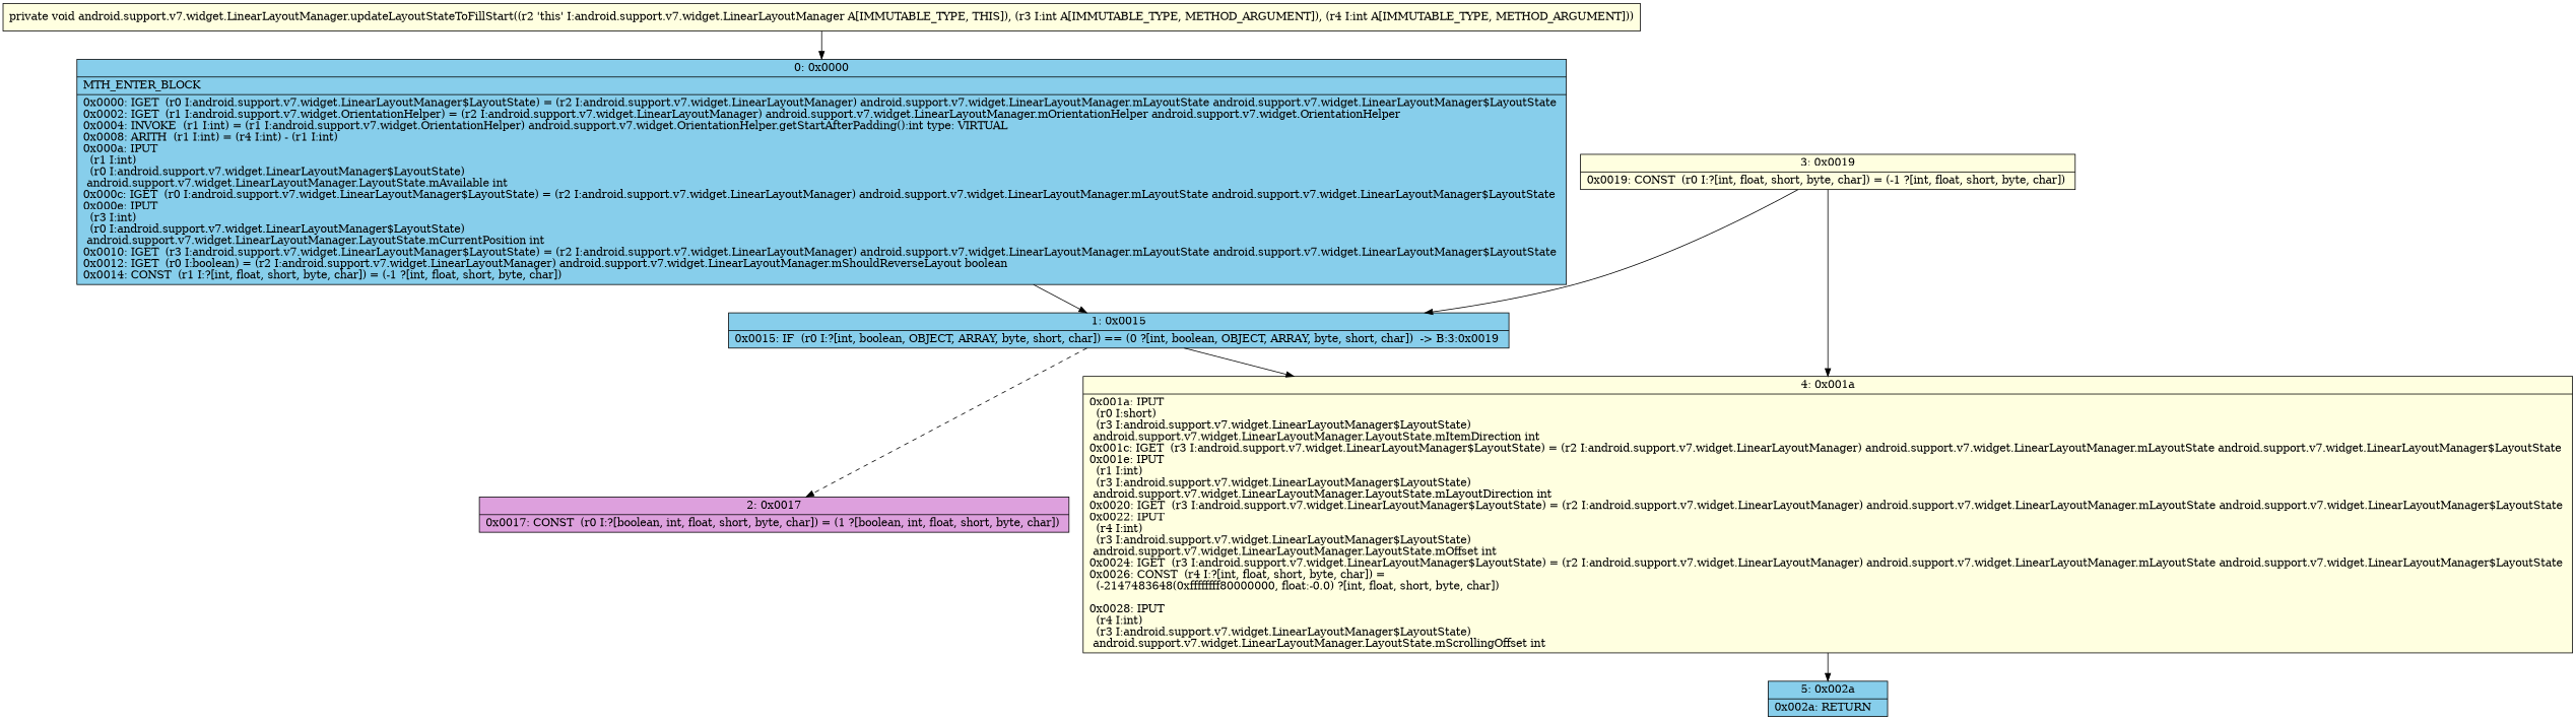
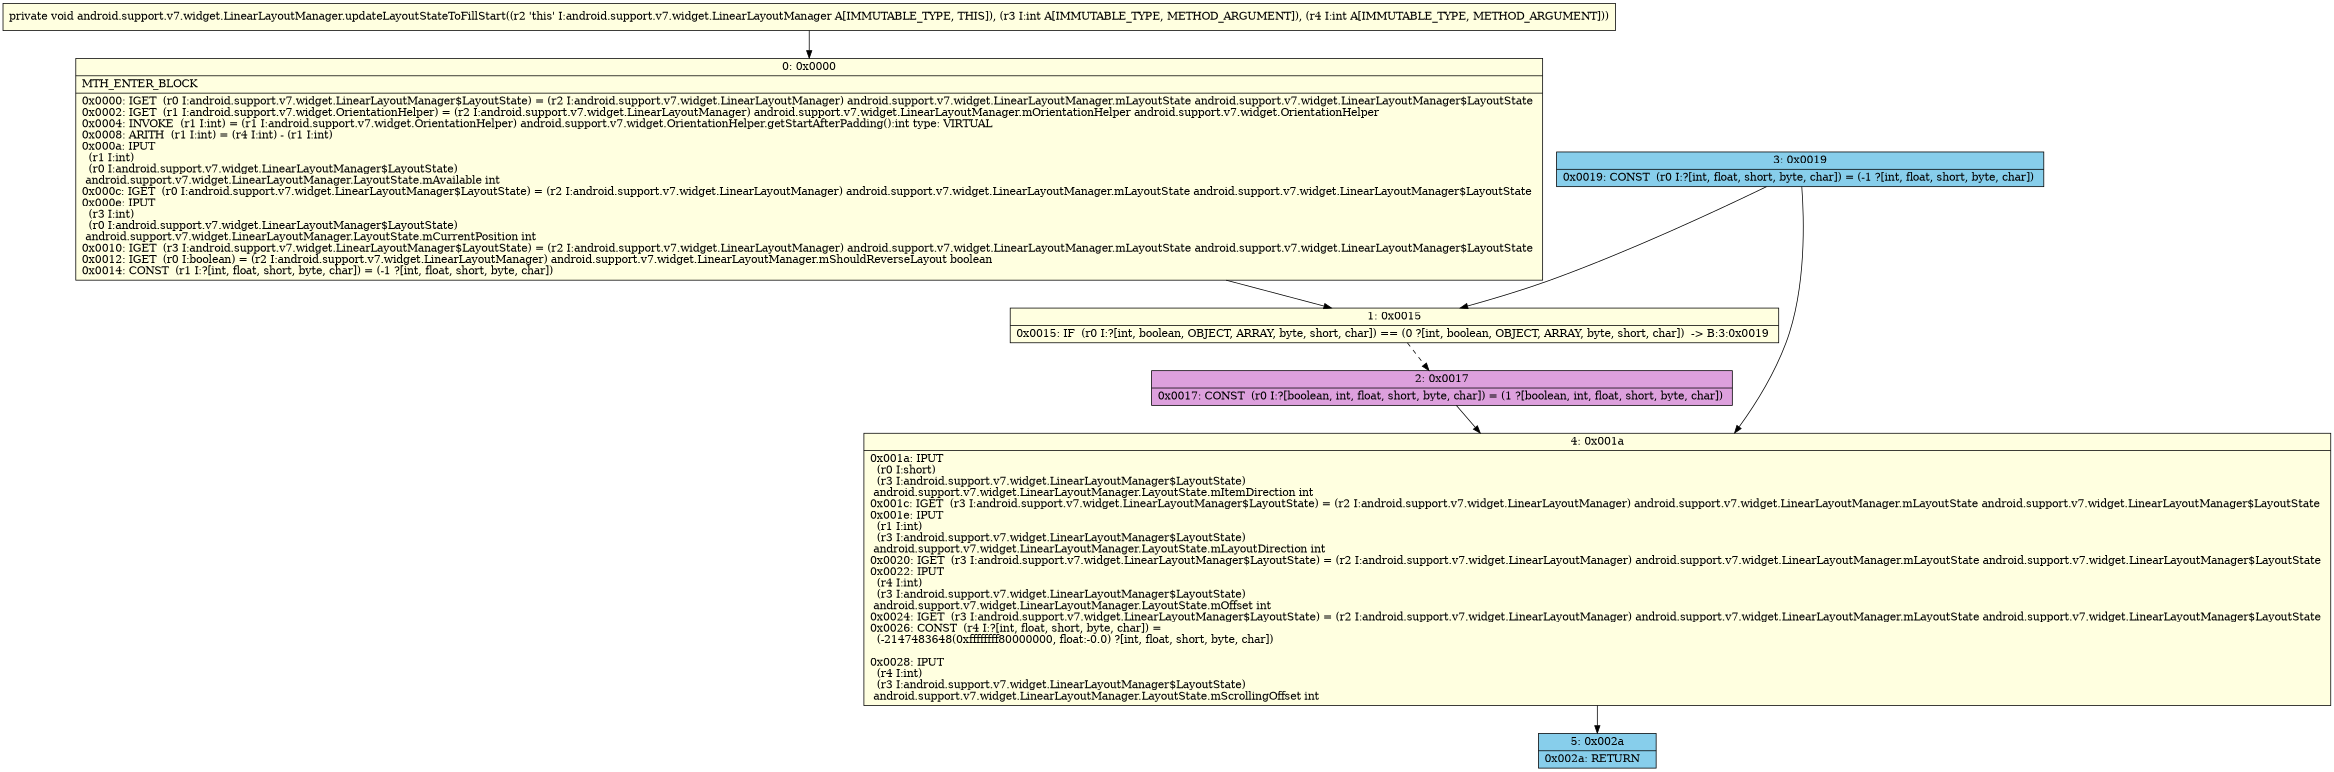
  digraph {
    node [fillcolor=skyblue shape=record style=filled]
-   n1 [label="{0\:\ 0x0000|MTH_ENTER_BLOCK\l|0x0000: IGET  (r0 I:android.support.v7.widget.LinearLayoutManager$LayoutState) = (r2 I:android.support.v7.widget.LinearLayoutManager) android.support.v7.widget.LinearLayoutManager.mLayoutState android.support.v7.widget.LinearLayoutManager$LayoutState \l0x0002: IGET  (r1 I:android.support.v7.widget.OrientationHelper) = (r2 I:android.support.v7.widget.LinearLayoutManager) android.support.v7.widget.LinearLayoutManager.mOrientationHelper android.support.v7.widget.OrientationHelper \l0x0004: INVOKE  (r1 I:int) = (r1 I:android.support.v7.widget.OrientationHelper) android.support.v7.widget.OrientationHelper.getStartAfterPadding():int type: VIRTUAL \l0x0008: ARITH  (r1 I:int) = (r4 I:int) \- (r1 I:int) \l0x000a: IPUT  \l  (r1 I:int)\l  (r0 I:android.support.v7.widget.LinearLayoutManager$LayoutState)\l android.support.v7.widget.LinearLayoutManager.LayoutState.mAvailable int \l0x000c: IGET  (r0 I:android.support.v7.widget.LinearLayoutManager$LayoutState) = (r2 I:android.support.v7.widget.LinearLayoutManager) android.support.v7.widget.LinearLayoutManager.mLayoutState android.support.v7.widget.LinearLayoutManager$LayoutState \l0x000e: IPUT  \l  (r3 I:int)\l  (r0 I:android.support.v7.widget.LinearLayoutManager$LayoutState)\l android.support.v7.widget.LinearLayoutManager.LayoutState.mCurrentPosition int \l0x0010: IGET  (r3 I:android.support.v7.widget.LinearLayoutManager$LayoutState) = (r2 I:android.support.v7.widget.LinearLayoutManager) android.support.v7.widget.LinearLayoutManager.mLayoutState android.support.v7.widget.LinearLayoutManager$LayoutState \l0x0012: IGET  (r0 I:boolean) = (r2 I:android.support.v7.widget.LinearLayoutManager) android.support.v7.widget.LinearLayoutManager.mShouldReverseLayout boolean \l0x0014: CONST  (r1 I:?[int, float, short, byte, char]) = (\-1 ?[int, float, short, byte, char]) \l}"]
-   n2 [label="{1\:\ 0x0015|0x0015: IF  (r0 I:?[int, boolean, OBJECT, ARRAY, byte, short, char]) == (0 ?[int, boolean, OBJECT, ARRAY, byte, short, char])  \-\> B:3:0x0019 \l}"]
+   n1 [fillcolor=lightyellow label="{0\:\ 0x0000|MTH_ENTER_BLOCK\l|0x0000: IGET  (r0 I:android.support.v7.widget.LinearLayoutManager$LayoutState) = (r2 I:android.support.v7.widget.LinearLayoutManager) android.support.v7.widget.LinearLayoutManager.mLayoutState android.support.v7.widget.LinearLayoutManager$LayoutState \l0x0002: IGET  (r1 I:android.support.v7.widget.OrientationHelper) = (r2 I:android.support.v7.widget.LinearLayoutManager) android.support.v7.widget.LinearLayoutManager.mOrientationHelper android.support.v7.widget.OrientationHelper \l0x0004: INVOKE  (r1 I:int) = (r1 I:android.support.v7.widget.OrientationHelper) android.support.v7.widget.OrientationHelper.getStartAfterPadding():int type: VIRTUAL \l0x0008: ARITH  (r1 I:int) = (r4 I:int) \- (r1 I:int) \l0x000a: IPUT  \l  (r1 I:int)\l  (r0 I:android.support.v7.widget.LinearLayoutManager$LayoutState)\l android.support.v7.widget.LinearLayoutManager.LayoutState.mAvailable int \l0x000c: IGET  (r0 I:android.support.v7.widget.LinearLayoutManager$LayoutState) = (r2 I:android.support.v7.widget.LinearLayoutManager) android.support.v7.widget.LinearLayoutManager.mLayoutState android.support.v7.widget.LinearLayoutManager$LayoutState \l0x000e: IPUT  \l  (r3 I:int)\l  (r0 I:android.support.v7.widget.LinearLayoutManager$LayoutState)\l android.support.v7.widget.LinearLayoutManager.LayoutState.mCurrentPosition int \l0x0010: IGET  (r3 I:android.support.v7.widget.LinearLayoutManager$LayoutState) = (r2 I:android.support.v7.widget.LinearLayoutManager) android.support.v7.widget.LinearLayoutManager.mLayoutState android.support.v7.widget.LinearLayoutManager$LayoutState \l0x0012: IGET  (r0 I:boolean) = (r2 I:android.support.v7.widget.LinearLayoutManager) android.support.v7.widget.LinearLayoutManager.mShouldReverseLayout boolean \l0x0014: CONST  (r1 I:?[int, float, short, byte, char]) = (\-1 ?[int, float, short, byte, char]) \l}"]
+   n2 [fillcolor=lightyellow label="{1\:\ 0x0015|0x0015: IF  (r0 I:?[int, boolean, OBJECT, ARRAY, byte, short, char]) == (0 ?[int, boolean, OBJECT, ARRAY, byte, short, char])  \-\> B:3:0x0019 \l}"]
    n3 [fillcolor=plum label="{2\:\ 0x0017|0x0017: CONST  (r0 I:?[boolean, int, float, short, byte, char]) = (1 ?[boolean, int, float, short, byte, char]) \l}"]
    n4 [fillcolor=lightyellow label="{4\:\ 0x001a|0x001a: IPUT  \l  (r0 I:short)\l  (r3 I:android.support.v7.widget.LinearLayoutManager$LayoutState)\l android.support.v7.widget.LinearLayoutManager.LayoutState.mItemDirection int \l0x001c: IGET  (r3 I:android.support.v7.widget.LinearLayoutManager$LayoutState) = (r2 I:android.support.v7.widget.LinearLayoutManager) android.support.v7.widget.LinearLayoutManager.mLayoutState android.support.v7.widget.LinearLayoutManager$LayoutState \l0x001e: IPUT  \l  (r1 I:int)\l  (r3 I:android.support.v7.widget.LinearLayoutManager$LayoutState)\l android.support.v7.widget.LinearLayoutManager.LayoutState.mLayoutDirection int \l0x0020: IGET  (r3 I:android.support.v7.widget.LinearLayoutManager$LayoutState) = (r2 I:android.support.v7.widget.LinearLayoutManager) android.support.v7.widget.LinearLayoutManager.mLayoutState android.support.v7.widget.LinearLayoutManager$LayoutState \l0x0022: IPUT  \l  (r4 I:int)\l  (r3 I:android.support.v7.widget.LinearLayoutManager$LayoutState)\l android.support.v7.widget.LinearLayoutManager.LayoutState.mOffset int \l0x0024: IGET  (r3 I:android.support.v7.widget.LinearLayoutManager$LayoutState) = (r2 I:android.support.v7.widget.LinearLayoutManager) android.support.v7.widget.LinearLayoutManager.mLayoutState android.support.v7.widget.LinearLayoutManager$LayoutState \l0x0026: CONST  (r4 I:?[int, float, short, byte, char]) = \l  (\-2147483648(0xffffffff80000000, float:\-0.0) ?[int, float, short, byte, char])\l \l0x0028: IPUT  \l  (r4 I:int)\l  (r3 I:android.support.v7.widget.LinearLayoutManager$LayoutState)\l android.support.v7.widget.LinearLayoutManager.LayoutState.mScrollingOffset int \l}"]
-   n5 [fillcolor=lightyellow label="{3\:\ 0x0019|0x0019: CONST  (r0 I:?[int, float, short, byte, char]) = (\-1 ?[int, float, short, byte, char]) \l}"]
+   n5 [label="{3\:\ 0x0019|0x0019: CONST  (r0 I:?[int, float, short, byte, char]) = (\-1 ?[int, float, short, byte, char]) \l}"]
    n6 [label="{5\:\ 0x002a|0x002a: RETURN   \l}"]
    n7 [fillcolor=lightyellow label="{private void android.support.v7.widget.LinearLayoutManager.updateLayoutStateToFillStart((r2 'this' I:android.support.v7.widget.LinearLayoutManager A[IMMUTABLE_TYPE, THIS]), (r3 I:int A[IMMUTABLE_TYPE, METHOD_ARGUMENT]), (r4 I:int A[IMMUTABLE_TYPE, METHOD_ARGUMENT])) }"]
    n1 -> n2
    n2 -> n3 [style=dashed]
-   n2 -> n4
+   n3 -> n4
    n4 -> n6
    n5 -> n2
    n5 -> n4
    n7 -> n1
  }
